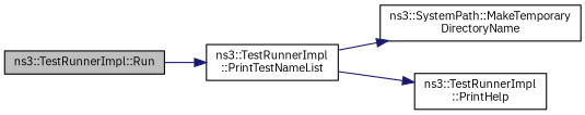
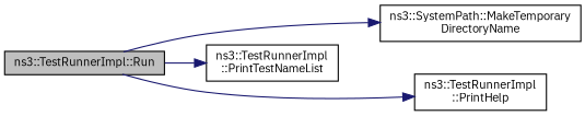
  digraph {
    fontname="IBM Plex Sans"
    rankdir=LR
    node [color=black fillcolor=white fontname="IBM Plex Sans" fontsize=10 shape=record style=filled]
    edge [color=midnightblue fontname="IBM Plex Sans" fontsize=10 labelfontname=Helvetica labelfontsize=10 style=solid]
    n1 [fillcolor=grey75 fontcolor=black height=0.2 label="ns3::TestRunnerImpl::Run" width=0.4]
    n2 [height=0.2 label="ns3::SystemPath::MakeTemporary\lDirectoryName" width=0.4]
    n3 [height=0.2 label="ns3::TestRunnerImpl\l::PrintHelp" width=0.4]
    n4 [height=0.2 label="ns3::TestRunnerImpl\l::PrintTestNameList" width=0.4]
-   n4 -> n2
-   n4 -> n3
+   n1 -> n2
+   n1 -> n3
    n1 -> n4
  }
